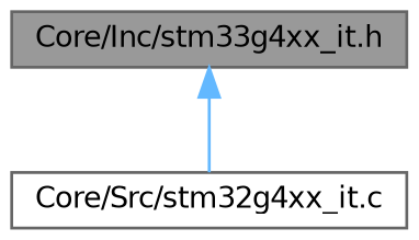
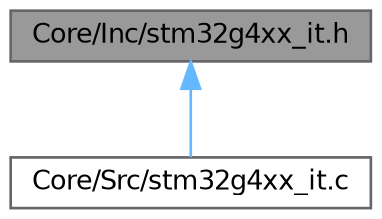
  digraph {
    node [fontname=Helvetica fontsize=10 shape=box style=filled]
-   n1 [color=gray40 fillcolor=grey60 fontcolor=black height=0.2 label="Core/Inc/stm33g4xx_it.h" width=0.4]
+   n1 [color=gray40 fillcolor=grey60 fontcolor=black height=0.2 label="Core/Inc/stm32g4xx_it.h" width=0.4]
    n2 [color=grey40 fillcolor=white height=0.2 label="Core/Src/stm32g4xx_it.c" width=0.4]
    n1 -> n2 [color=steelblue1 dir=back fontname=Helvetica fontsize=10 labelfontname=Helvetica labelfontsize=10 style=solid]
  }
